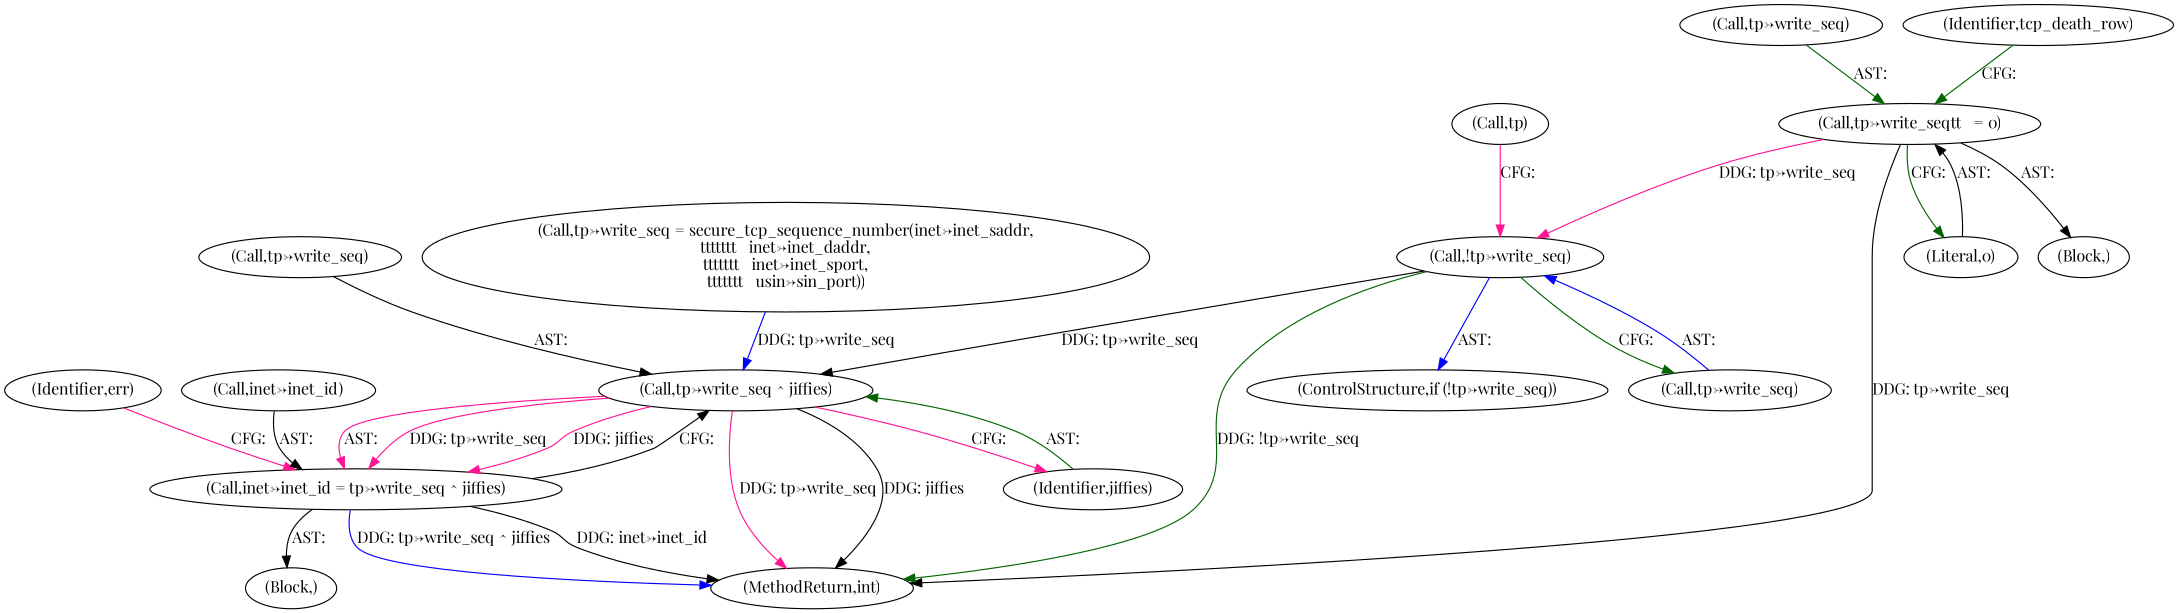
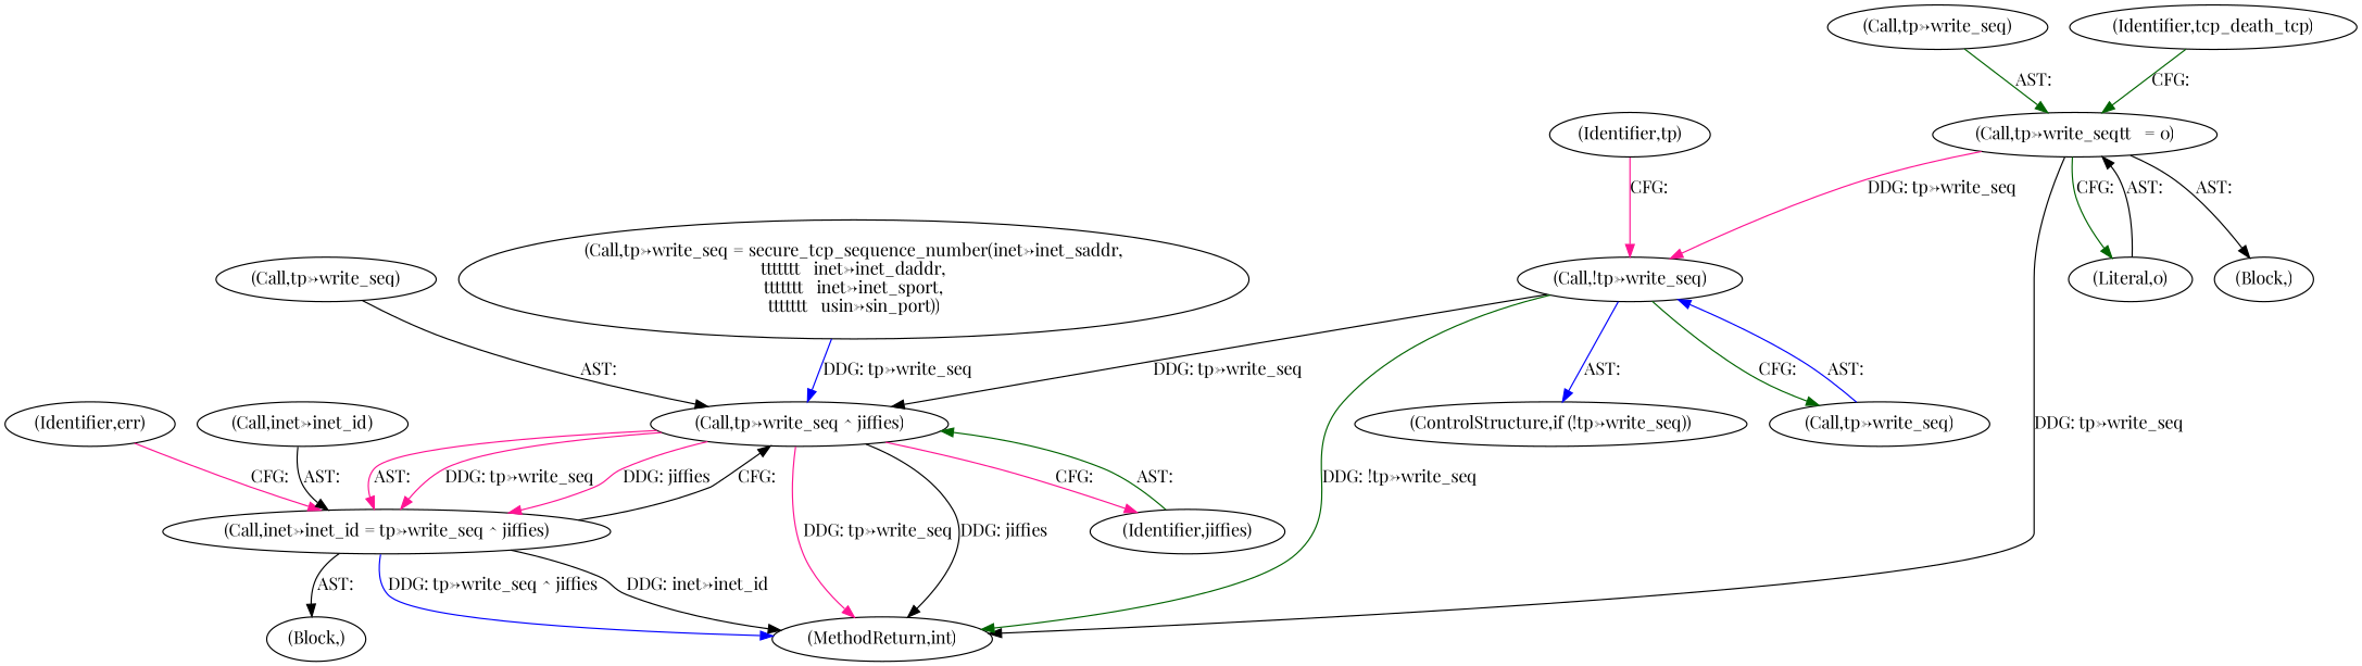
  digraph {
    fontname="Playfair Display"
    node [fontname="Playfair Display"]
    edge [color=black fontname="Playfair Display"]
    n1 [label="(Call,tp->write_seq\t\t   = 0)"]
    n2 [label="(Call,!tp->write_seq)"]
    n3 [label="(MethodReturn,int)"]
    n4 [label="(Literal,0)"]
    n5 [label="(Block,)"]
    n6 [label="(Call,tp->write_seq ^ jiffies)"]
    n7 [label="(ControlStructure,if (!tp->write_seq))"]
    n8 [label="(Call,tp->write_seq)"]
    n9 [label="(Call,inet->inet_id = tp->write_seq ^ jiffies)"]
    n10 [label="(Identifier,jiffies)"]
    n11 [label="(Block,)"]
    n12 [label="(Call,tp->write_seq)"]
-   n13 [label="(Call,tp)"]
-   n14 [label="(Identifier,tcp_death_row)"]
+   n13 [label="(Identifier,tp)"]
+   n14 [label="(Identifier,tcp_death_tcp)"]
    n15 [label="(Identifier,err)"]
    n16 [label="(Call,inet->inet_id)"]
    n17 [label="(Call,tp->write_seq)"]
    n18 [label="(Call,tp->write_seq = secure_tcp_sequence_number(inet->inet_saddr,\n\t\t\t\t\t\t\t   inet->inet_daddr,\n\t\t\t\t\t\t\t   inet->inet_sport,\n\t\t\t\t\t\t\t   usin->sin_port))"]
    n1 -> n2 [color=deeppink label="DDG: tp->write_seq"]
    n1 -> n3 [label="DDG: tp->write_seq"]
    n1 -> n4 [color=darkgreen label="CFG: "]
    n1 -> n5 [label="AST: "]
    n2 -> n3 [color=darkgreen label="DDG: !tp->write_seq"]
    n2 -> n6 [label="DDG: tp->write_seq"]
    n2 -> n7 [color=blue label="AST: "]
    n2 -> n8 [color=darkgreen label="CFG: "]
    n4 -> n1 [label="AST: "]
    n6 -> n3 [color=deeppink label="DDG: tp->write_seq"]
    n6 -> n3 [label="DDG: jiffies"]
    n6 -> n9 [color=deeppink label="AST: "]
    n6 -> n9 [color=deeppink label="DDG: tp->write_seq"]
    n6 -> n9 [color=deeppink label="DDG: jiffies"]
    n6 -> n10 [color=deeppink label="CFG: "]
    n8 -> n2 [color=blue label="AST: "]
    n9 -> n3 [color=blue label="DDG: tp->write_seq ^ jiffies"]
    n9 -> n3 [label="DDG: inet->inet_id"]
    n9 -> n6 [label="CFG: "]
    n9 -> n11 [label="AST: "]
    n10 -> n6 [color=darkgreen label="AST: "]
    n12 -> n1 [color=darkgreen label="AST: "]
    n13 -> n2 [color=deeppink label="CFG: "]
    n14 -> n1 [color=darkgreen label="CFG: "]
    n15 -> n9 [color=deeppink label="CFG: "]
    n16 -> n9 [label="AST: "]
    n17 -> n6 [label="AST: "]
    n18 -> n6 [color=blue label="DDG: tp->write_seq"]
  }
